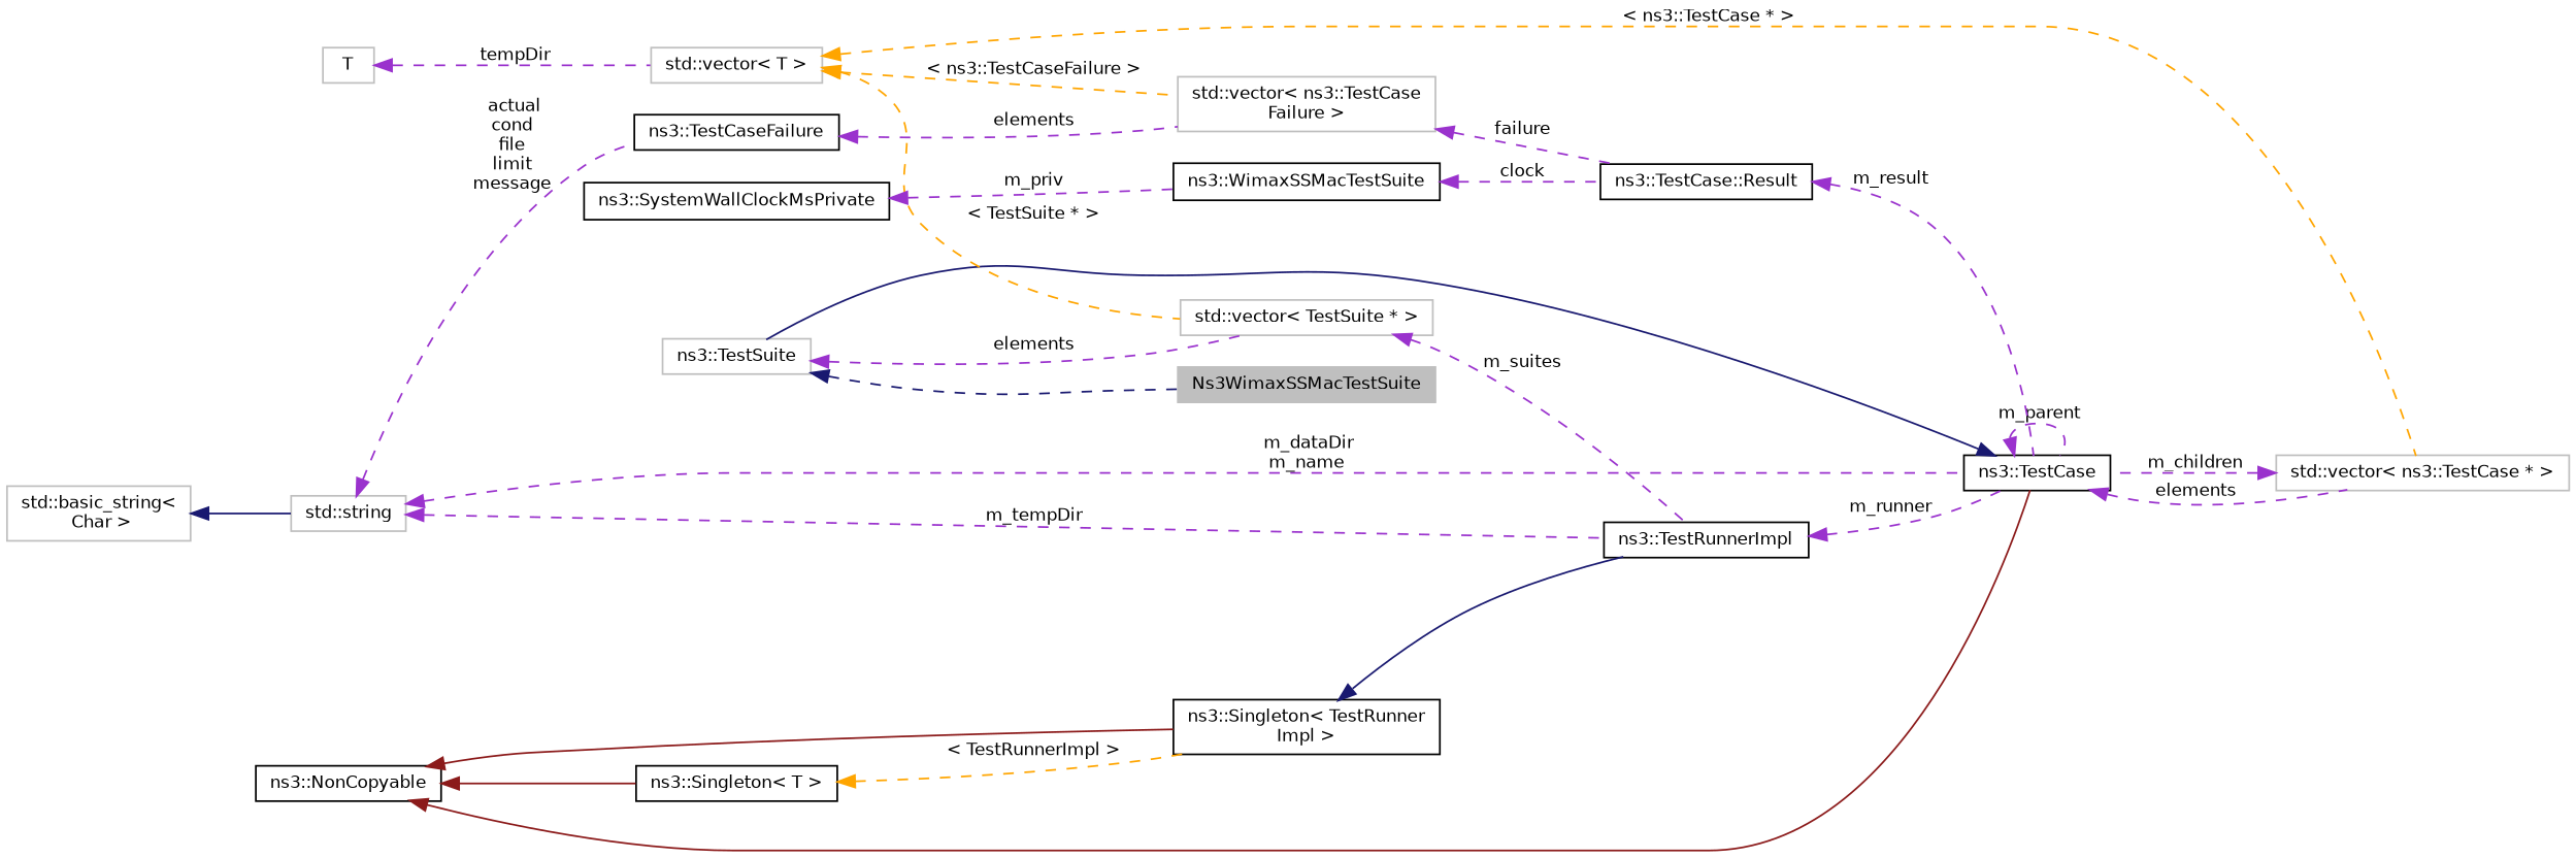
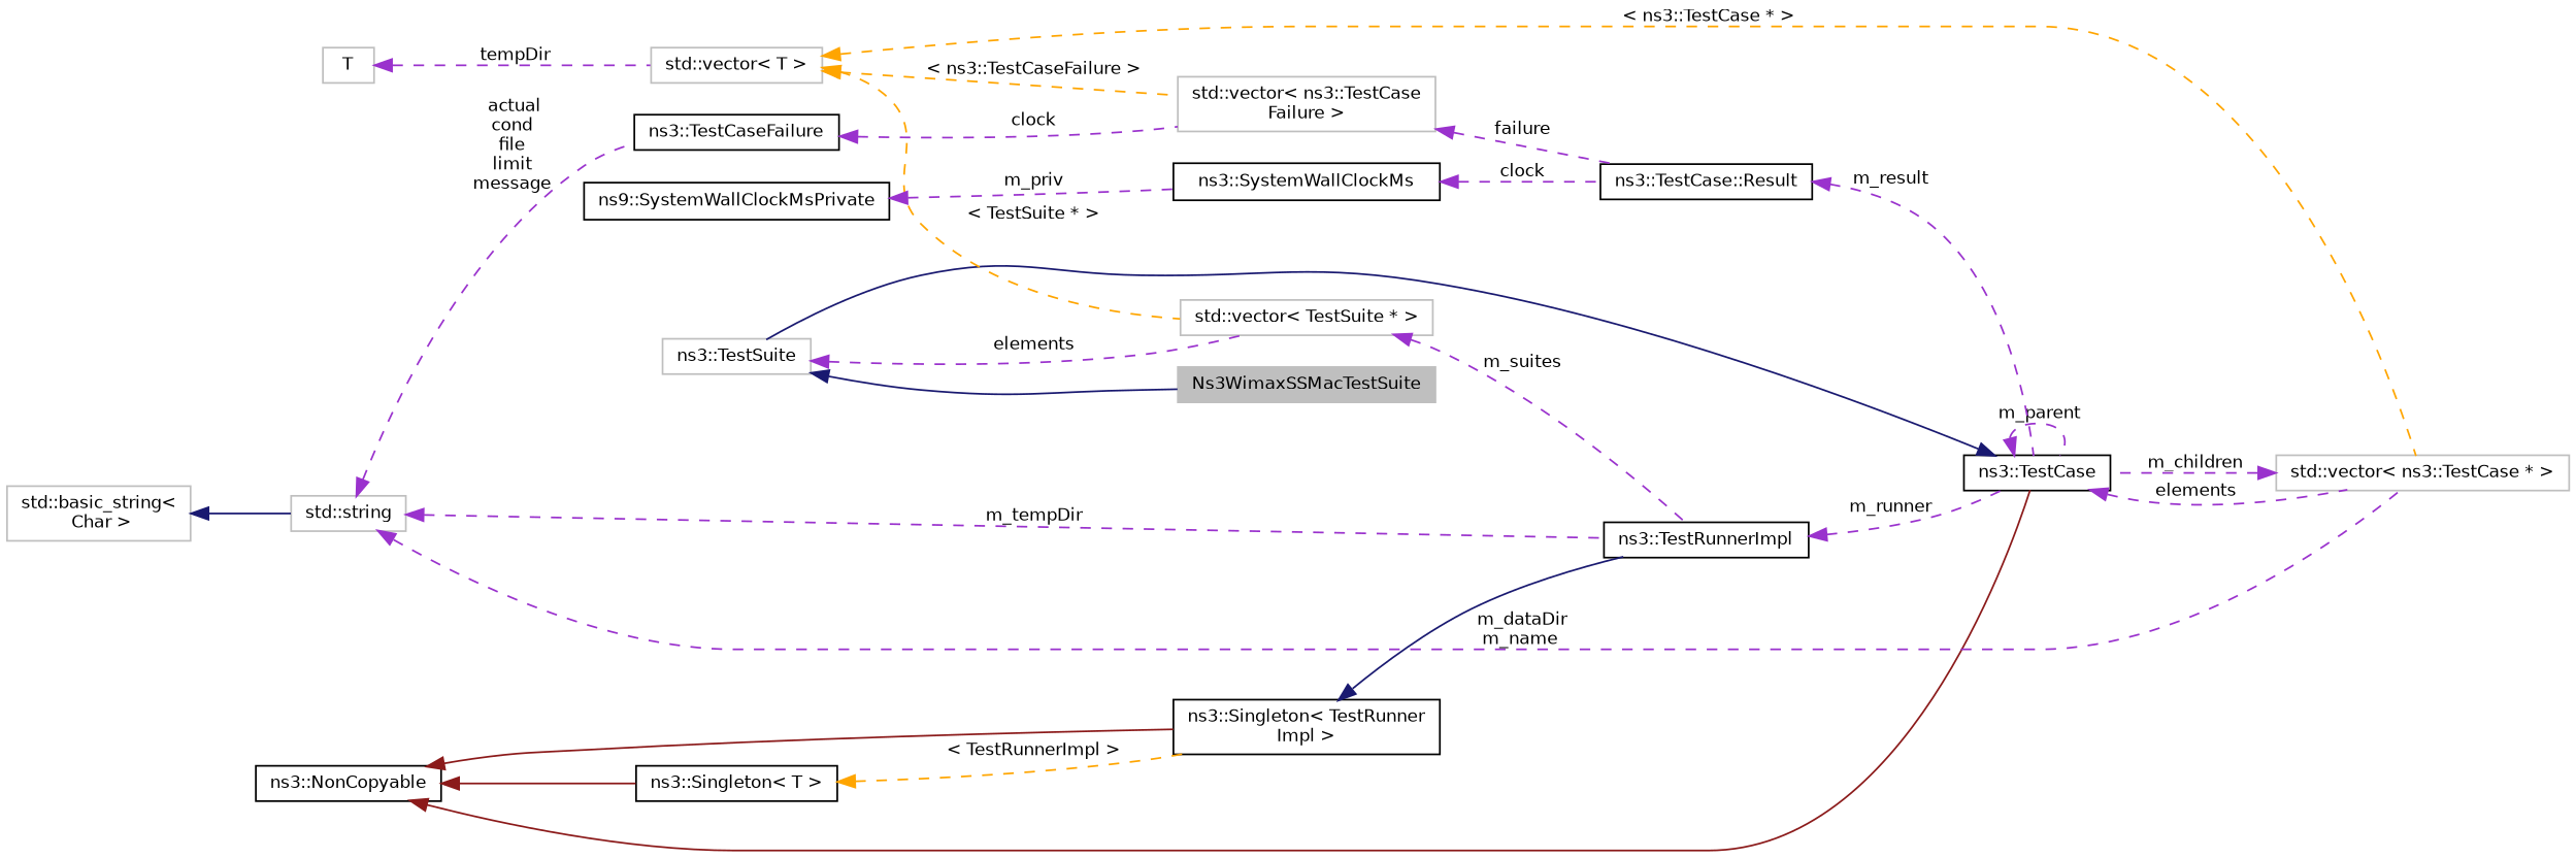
  digraph {
    rankdir=LR
    node [color=grey75 fillcolor=white fontname=Helvetica fontsize=10 shape=record style=filled]
    edge [color=darkorchid3 dir=back fontname=Helvetica fontsize=10 labelfontname=Helvetica labelfontsize=10 style=dashed]
    n1 [fillcolor=grey75 fontcolor=black height=0.2 label=Ns3WimaxSSMacTestSuite width=0.4]
    n2 [height=0.2 label="ns3::TestSuite" width=0.4]
    n3 [height=0.2 label="std::vector\< TestSuite * \>" width=0.4]
    n4 [color=black height=0.2 label="ns3::TestRunnerImpl" width=0.4]
    n5 [color=black height=0.2 label="ns3::TestCase" width=0.4]
    n6 [height=0.2 label="std::vector\< ns3::TestCase * \>" width=0.4]
    n7 [color=black height=0.2 label="ns3::NonCopyable" width=0.4]
    n8 [color=black height=0.2 label="ns3::Singleton\< TestRunner\lImpl \>" width=0.4]
    n9 [color=black height=0.2 label="ns3::Singleton\< T \>" width=0.4]
    n10 [height=0.2 label="std::vector\< T \>" width=0.4]
    n11 [height=0.2 label="std::vector\< ns3::TestCase\lFailure \>" width=0.4]
    n12 [color=black height=0.2 label="ns3::TestCase::Result" width=0.4]
    n13 [height=0.2 label=T width=0.4]
    n14 [height=0.2 label="std::string" width=0.4]
    n15 [color=black height=0.2 label="ns3::TestCaseFailure" width=0.4]
    n16 [height=0.2 label="std::basic_string\<\l Char \>" width=0.4]
-   n17 [color=black height=0.2 label="ns3::WimaxSSMacTestSuite" width=0.4]
-   n18 [color=black height=0.2 label="ns3::SystemWallClockMsPrivate" width=0.4]
-   n2 -> n1 [color=midnightblue]
+   n17 [color=black height=0.2 label="ns3::SystemWallClockMs" width=0.4]
+   n18 [color=black height=0.2 label="ns9::SystemWallClockMsPrivate" width=0.4]
+   n2 -> n1 [color=midnightblue style=solid]
    n2 -> n3 [label=" elements"]
    n3 -> n4 [label=" m_suites"]
    n4 -> n5 [label=" m_runner"]
    n5 -> n2 [color=midnightblue style=solid]
    n5 -> n5 [label=" m_parent"]
    n5 -> n6 [label=" elements"]
    n6 -> n5 [label=" m_children"]
    n7 -> n5 [color=firebrick4 style=solid]
    n7 -> n8 [color=firebrick4 style=solid]
    n7 -> n9 [color=firebrick4 style=solid]
    n8 -> n4 [color=midnightblue style=solid]
    n9 -> n8 [color=orange label=" \< TestRunnerImpl \>"]
    n10 -> n3 [color=orange label=" \< TestSuite * \>"]
    n10 -> n6 [color=orange label=" \< ns3::TestCase * \>"]
    n10 -> n11 [color=orange label=" \< ns3::TestCaseFailure \>"]
    n11 -> n12 [label=" failure"]
    n12 -> n5 [label=" m_result"]
    n13 -> n10 [label=" tempDir"]
    n14 -> n4 [label=" m_tempDir"]
-   n14 -> n5 [label=" m_dataDir\nm_name"]
+   n14 -> n6 [label=" m_dataDir\nm_name"]
    n14 -> n15 [label=" actual\ncond\nfile\nlimit\nmessage"]
-   n15 -> n11 [label=" elements"]
+   n15 -> n11 [label=" clock"]
    n16 -> n14 [color=midnightblue style=solid]
    n17 -> n12 [label=" clock"]
    n18 -> n17 [label=" m_priv"]
  }
